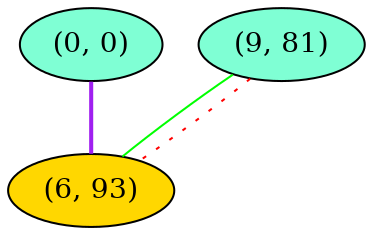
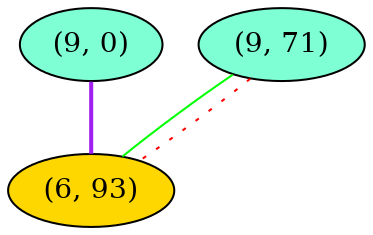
  graph {
    node [fillcolor=aquamarine style=filled]
    "(6, 93)" [fillcolor=gold]
-   "(0, 0)"
-   "(9, 81)"
+   "(0, 0)" [label="(9, 0)"]
+   "(9, 81)" [label="(9, 71)"]
    "(0, 0)" -- "(6, 93)" [color=purple style=bold weight=4]
    "(9, 81)" -- "(6, 93)" [color=green style=solid weight=2]
    "(9, 81)" -- "(6, 93)" [color=red style=dotted weight=1]
  }
